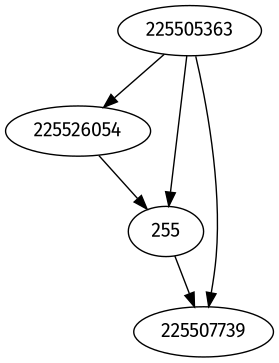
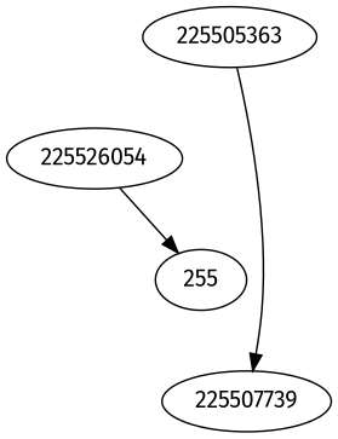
  strict digraph {
    fontname="Fira Sans"
    node [fontname="Fira Sans"]
    edge [fontname="Fira Sans"]
    225505363
    225526054
    n3 [label=255]
    225507739
-   225505363 -> 225526054
-   225505363 -> n3
    225505363 -> 225507739
    225526054 -> n3
-   n3 -> 225507739
  }
